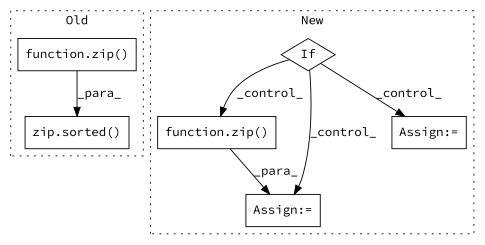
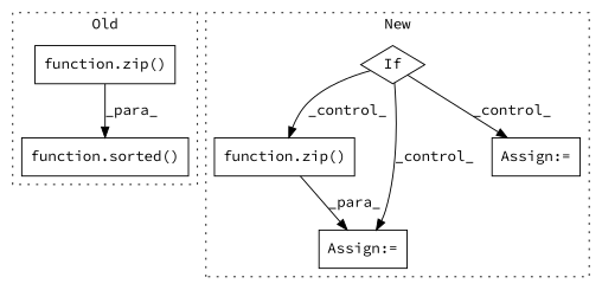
  digraph {
    fontname="Source Code Pro"
    node [a=75 l=3 shape=box fontname="Source Code Pro"]
    edge [fontname="Source Code Pro"]
-   n1 [l="7,1" label="zip.sorted()" s="971,1036"]
+   n1 [l="7,1" label="function.sorted()" s="971,1036"]
    n2 [l="4,1" label="function.zip()" s="978,1035"]
    n3 [l="4,6" label="function.zip()" s="1353,1358"]
    n4 [a=68 l=72 label="Assign:=" s=1281]
    n5 [a=96 label=If s=1114 shape=diamond]
    n6 [a=68 label="Assign:=" s=1405]
    subgraph cluster_1 {
      label=Old
      style=dotted
      n1
      n2
    }
    subgraph cluster_2 {
      label=New
      style=dotted
      n3
      n4
      n5
      n6
    }
    n2 -> n1 [label=_para_]
    n3 -> n4 [label=_para_]
    n5 -> n3 [label=_control_]
    n5 -> n4 [label=_control_]
    n5 -> n6 [label=_control_]
  }
